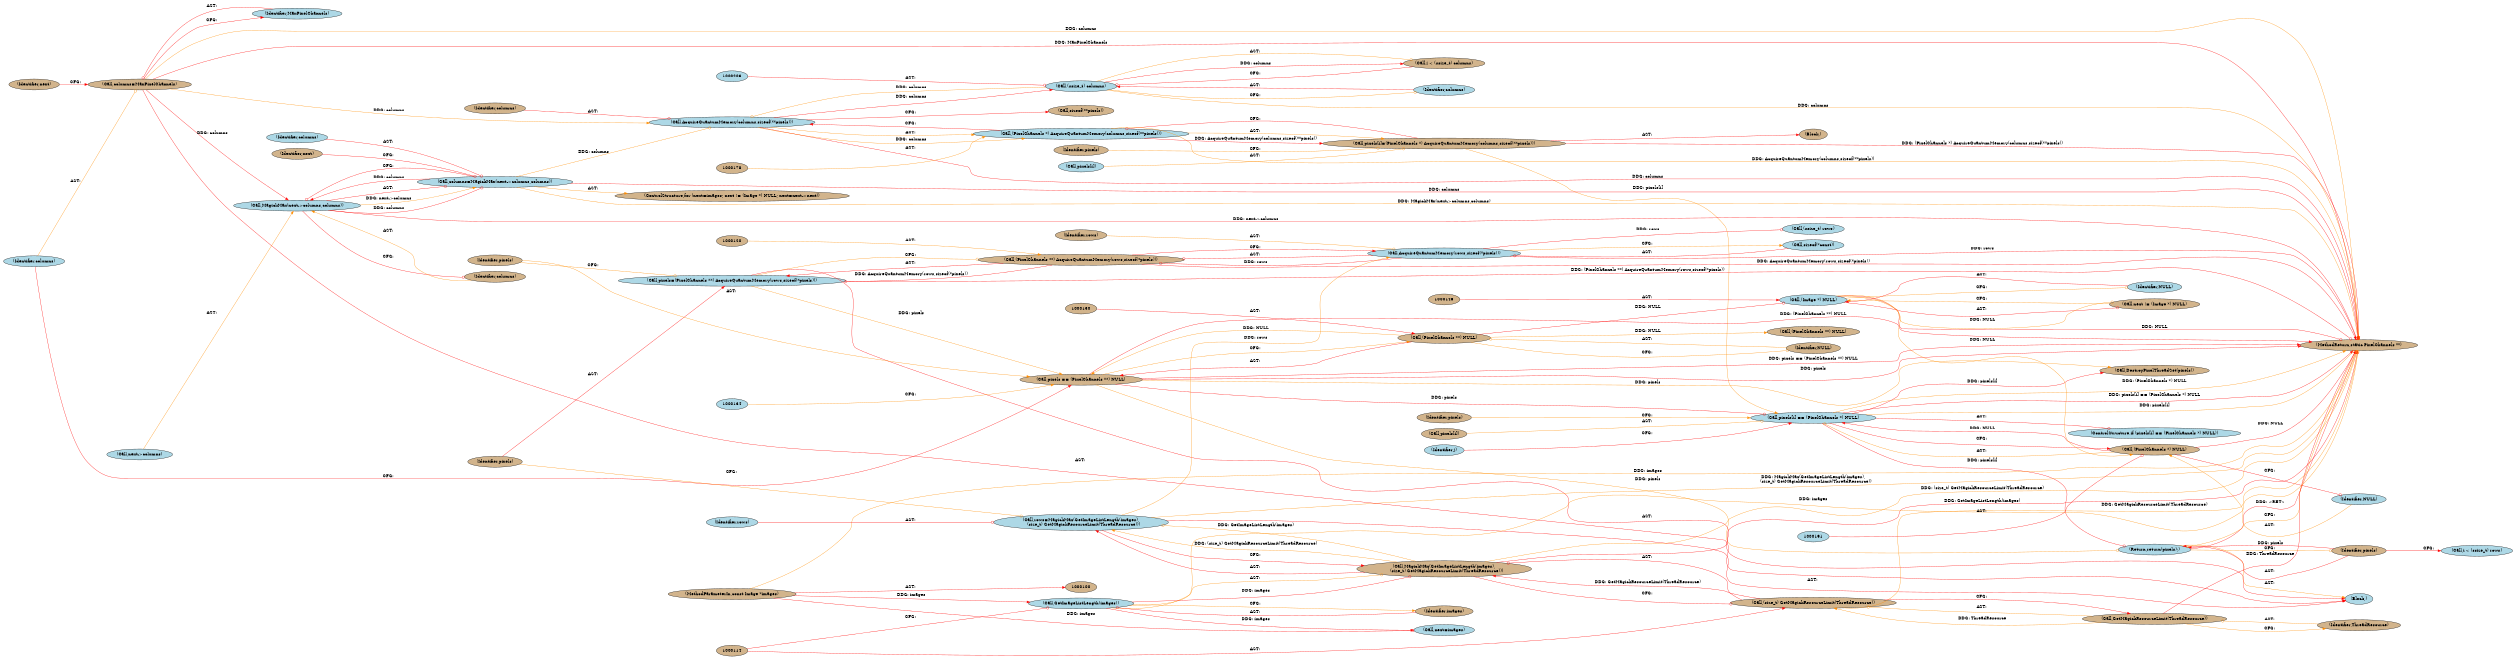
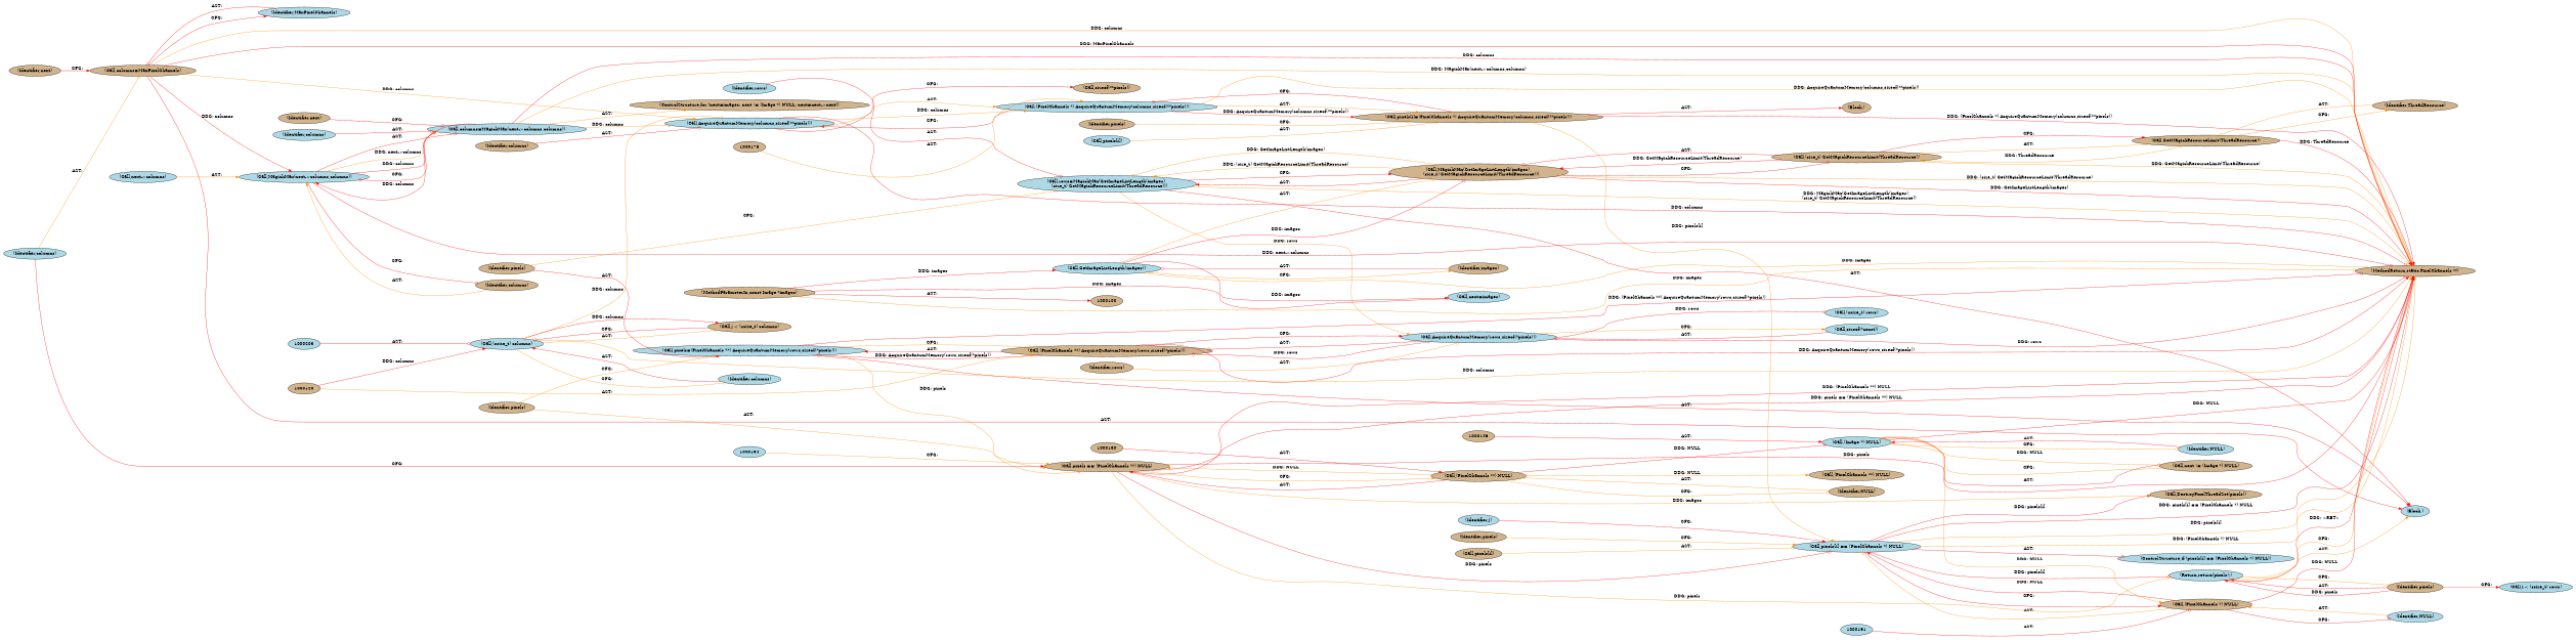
  digraph {
    rankdir=LR
    node [fillcolor=tan style=filled]
    edge [arrowhead=normal color=red]
    n1 [fillcolor=lightblue label="(Return,return(pixels);)"]
    n2 [label="(Identifier,pixels)"]
    n3 [fillcolor=lightblue label="(Block,)"]
    n4 [label="(MethodReturn,static PixelChannels **)"]
    n5 [fillcolor=lightblue label="(Call,i < (ssize_t) rows)"]
    n6 [fillcolor=lightblue label="(Call,pixels[i] == (PixelChannels *) NULL)"]
    n7 [label="(Call,(PixelChannels *) NULL)"]
    n8 [label="(Call,DestroyPixelThreadSet(pixels))"]
    n9 [fillcolor=lightblue label="(ControlStructure,if (pixels[i] == (PixelChannels *) NULL))"]
    n10 [fillcolor=lightblue label="(Identifier,NULL)"]
    n11 [label="(Call,pixels == (PixelChannels **) NULL)"]
    n12 [label="(Call,(PixelChannels **) NULL)"]
    n13 [fillcolor=lightblue label="(Call,(Image *) NULL)"]
    n14 [label="(Identifier,NULL)"]
    n15 [label="(Call,(PixelChannels **) NULL)"]
    n16 [fillcolor=lightblue label="(Call,pixels=(PixelChannels **) AcquireQuantumMemory(rows,sizeof(*pixels)))"]
    n17 [label="(Call,(PixelChannels **) AcquireQuantumMemory(rows,sizeof(*pixels)))"]
    n18 [fillcolor=lightblue label="(Call,AcquireQuantumMemory(rows,sizeof(*pixels)))"]
    n19 [fillcolor=lightblue label="(Call,(ssize_t) rows)"]
    n20 [fillcolor=lightblue label="(Call,sizeof(*const))"]
    n21 [fillcolor=lightblue label="(Call,rows=MagickMax(GetImageListLength(images),\n    (size_t) GetMagickResourceLimit(ThreadResource)))"]
    n22 [label="(Call,MagickMax(GetImageListLength(images),\n    (size_t) GetMagickResourceLimit(ThreadResource)))"]
    n23 [label="(Call,(size_t) GetMagickResourceLimit(ThreadResource))"]
    n24 [label="(Call,GetMagickResourceLimit(ThreadResource))"]
    n25 [fillcolor=lightblue label="(Call,GetImageListLength(images))"]
    n26 [label="(Identifier,images)"]
    n27 [fillcolor=lightblue label="(Call,next=images)"]
    n28 [label="(MethodParameterIn,const Image *images)"]
    1000100
    n30 [label="(Identifier,ThreadResource)"]
    n31 [fillcolor=lightblue label="(Identifier,NULL)"]
    n32 [label="(Call,next != (Image *) NULL)"]
    n33 [label="(Call,pixels[i]=(PixelChannels *) AcquireQuantumMemory(columns,sizeof(**pixels)))"]
    n34 [fillcolor=lightblue label="(Call,(PixelChannels *) AcquireQuantumMemory(columns,sizeof(**pixels)))"]
    n35 [label="(Block,)"]
    n36 [fillcolor=lightblue label="(Call,AcquireQuantumMemory(columns,sizeof(**pixels)))"]
    n37 [fillcolor=lightblue label="(Call,(ssize_t) columns)"]
    n38 [label="(Call,sizeof(**pixels))"]
    n39 [fillcolor=lightblue label="(Identifier,columns)"]
    n40 [label="(Call,j < (ssize_t) columns)"]
    n41 [fillcolor=lightblue label="(Call,columns=MagickMax(next->columns,columns))"]
    n42 [fillcolor=lightblue label="(Call,MagickMax(next->columns,columns))"]
    n43 [label="(ControlStructure,for (next=images; next != (Image *) NULL; next=next->next))"]
    n44 [label="(Identifier,columns)"]
    n45 [label="(Call,columns=MaxPixelChannels)"]
    n46 [fillcolor=lightblue label="(Identifier,MaxPixelChannels)"]
    n47 [fillcolor=lightblue label="(Identifier,columns)"]
    n48 [fillcolor=lightblue label="(Identifier,rows)"]
    n49 [label="(Identifier,next)"]
    n50 [label="(Identifier,next)"]
    n51 [fillcolor=lightblue label="(Identifier,j)"]
    n52 [fillcolor=lightblue label="(Call,next->columns)"]
    n53 [label="(Identifier,rows)"]
    n54 [label="(Identifier,columns)"]
    n55 [label="(Identifier,pixels)"]
    n56 [label="(Identifier,pixels)"]
    n57 [label="(Identifier,pixels)"]
    n58 [label="(Call,pixels[i])"]
    n59 [label="(Identifier,pixels)"]
    n60 [fillcolor=lightblue label="(Identifier,columns)"]
    n61 [fillcolor=lightblue label="(Call,pixels[i])"]
    1000134 [fillcolor=lightblue]
    1000120
-   1000114
    1000130
    1000178
    1000203 [fillcolor=lightblue]
    1000191 [fillcolor=lightblue]
    1000146
    n1 -> n2 [arrowhead=odot color=darkorange label="CFG: "]
    n1 -> n3 [color=darkorange label="AST: "]
    n1 -> n4 [label="DDG: <RET>"]
    n2 -> n1 [label="AST: "]
    n2 -> n1 [label="DDG: pixels"]
    n2 -> n5 [label="CFG: "]
    n4 -> n1 [arrowhead=odot color=darkorange label="CFG: "]
    n6 -> n1 [arrowhead=odot label="DDG: pixels[i]"]
    n6 -> n4 [label="DDG: pixels[i] == (PixelChannels *) NULL"]
    n6 -> n4 [arrowhead=odot color=darkorange label="DDG: pixels[i]"]
    n6 -> n4 [color=darkorange label="DDG: (PixelChannels *) NULL"]
    n6 -> n7 [label="CFG: "]
    n6 -> n8 [label="DDG: pixels[i]"]
    n6 -> n9 [arrowhead=odot label="AST: "]
    n7 -> n4 [label="DDG: NULL"]
    n7 -> n6 [arrowhead=odot color=darkorange label="AST: "]
    n7 -> n6 [label="DDG: NULL"]
    n7 -> n10 [arrowhead=odot label="CFG: "]
    n10 -> n7 [color=darkorange label="AST: "]
    n11 -> n1 [arrowhead=odot color=darkorange label="DDG: pixels"]
    n11 -> n4 [label="DDG: (PixelChannels **) NULL"]
    n11 -> n4 [label="DDG: pixels == (PixelChannels **) NULL"]
    n11 -> n4 [label="DDG: pixels"]
    n11 -> n6 [arrowhead=odot label="DDG: pixels"]
-   n11 -> n8 [color=darkorange label="DDG: pixels"]
+   n11 -> n8 [color=darkorange label="DDG: images"]
    n11 -> n12 [color=darkorange label="CFG: "]
    n12 -> n11 [label="AST: "]
    n12 -> n11 [color=darkorange label="DDG: NULL"]
    n12 -> n13 [arrowhead=odot label="DDG: NULL"]
    n12 -> n14 [arrowhead=odot color=darkorange label="CFG: "]
    n12 -> n15 [color=darkorange label="DDG: NULL"]
    n13 -> n4 [arrowhead=odot label="DDG: NULL"]
    n13 -> n7 [color=darkorange label="DDG: NULL"]
    n13 -> n31 [arrowhead=odot color=darkorange label="CFG: "]
    n13 -> n32 [arrowhead=odot label="AST: "]
    n13 -> n32 [arrowhead=odot color=darkorange label="DDG: NULL"]
    n14 -> n12 [arrowhead=odot color=darkorange label="AST: "]
    n16 -> n3 [label="AST: "]
    n16 -> n4 [arrowhead=odot label="DDG: (PixelChannels **) AcquireQuantumMemory(rows,sizeof(*pixels))"]
    n16 -> n11 [color=darkorange label="DDG: pixels"]
    n16 -> n17 [arrowhead=odot color=darkorange label="CFG: "]
    n17 -> n4 [label="DDG: AcquireQuantumMemory(rows,sizeof(*pixels))"]
    n17 -> n16 [label="AST: "]
    n17 -> n16 [arrowhead=odot label="DDG: AcquireQuantumMemory(rows,sizeof(*pixels))"]
    n17 -> n18 [label="CFG: "]
    n18 -> n4 [arrowhead=odot label="DDG: rows"]
    n18 -> n17 [arrowhead=odot label="AST: "]
    n18 -> n17 [arrowhead=odot label="DDG: rows"]
    n18 -> n19 [arrowhead=odot label="DDG: rows"]
    n18 -> n20 [color=darkorange label="CFG: "]
    n20 -> n18 [arrowhead=odot label="AST: "]
    n21 -> n3 [label="AST: "]
    n21 -> n4 [arrowhead=odot color=darkorange label="DDG: MagickMax(GetImageListLength(images),\n    (size_t) GetMagickResourceLimit(ThreadResource))"]
    n21 -> n18 [color=darkorange label="DDG: rows"]
    n21 -> n22 [label="CFG: "]
    n22 -> n4 [arrowhead=odot color=darkorange label="DDG: (size_t) GetMagickResourceLimit(ThreadResource)"]
    n22 -> n4 [label="DDG: GetImageListLength(images)"]
    n22 -> n21 [label="AST: "]
    n22 -> n21 [arrowhead=odot color=darkorange label="DDG: GetImageListLength(images)"]
    n22 -> n21 [color=darkorange label="DDG: (size_t) GetMagickResourceLimit(ThreadResource)"]
    n22 -> n23 [arrowhead=odot label="CFG: "]
    n23 -> n4 [arrowhead=odot color=darkorange label="DDG: GetMagickResourceLimit(ThreadResource)"]
    n23 -> n22 [arrowhead=odot label="AST: "]
    n23 -> n22 [label="DDG: GetMagickResourceLimit(ThreadResource)"]
    n23 -> n24 [label="CFG: "]
    n24 -> n4 [arrowhead=odot label="DDG: ThreadResource"]
    n24 -> n23 [arrowhead=odot color=darkorange label="AST: "]
    n24 -> n23 [color=darkorange label="DDG: ThreadResource"]
    n24 -> n30 [color=darkorange label="CFG: "]
    n25 -> n4 [arrowhead=odot color=darkorange label="DDG: images"]
    n25 -> n22 [arrowhead=odot color=darkorange label="AST: "]
    n25 -> n22 [arrowhead=odot label="DDG: images"]
    n25 -> n26 [color=darkorange label="CFG: "]
    n25 -> n27 [label="DDG: images"]
    n26 -> n25 [arrowhead=odot label="AST: "]
    n28 -> n4 [arrowhead=odot color=darkorange label="DDG: images"]
    n28 -> n25 [label="DDG: images"]
    n28 -> n27 [arrowhead=odot label="DDG: images"]
    n28 -> 1000100 [label="AST: "]
    n30 -> n24 [arrowhead=odot color=darkorange label="AST: "]
    n31 -> n13 [label="AST: "]
    n32 -> n13 [color=darkorange label="CFG: "]
    n33 -> n4 [label="DDG: (PixelChannels *) AcquireQuantumMemory(columns,sizeof(**pixels))"]
    n33 -> n6 [color=darkorange label="DDG: pixels[i]"]
    n33 -> n34 [arrowhead=odot label="CFG: "]
    n33 -> n35 [label="AST: "]
    n34 -> n4 [color=darkorange label="DDG: AcquireQuantumMemory(columns,sizeof(**pixels))"]
    n34 -> n33 [color=darkorange label="AST: "]
    n34 -> n33 [label="DDG: AcquireQuantumMemory(columns,sizeof(**pixels))"]
    n34 -> n36 [label="CFG: "]
    n36 -> n4 [arrowhead=odot label="DDG: columns"]
    n36 -> n34 [color=darkorange label="AST: "]
    n36 -> n34 [color=darkorange label="DDG: columns"]
-   n36 -> n37 [label="DDG: columns"]
+   1000120 -> n37 [label="DDG: columns"]
    n36 -> n38 [label="CFG: "]
    n37 -> n4 [color=darkorange label="DDG: columns"]
    n37 -> n36 [arrowhead=odot color=darkorange label="DDG: columns"]
    n37 -> n39 [arrowhead=odot color=darkorange label="CFG: "]
    n37 -> n40 [arrowhead=odot color=darkorange label="AST: "]
    n37 -> n40 [label="DDG: columns"]
    n39 -> n37 [label="AST: "]
    n40 -> n37 [arrowhead=odot label="CFG: "]
    n41 -> n4 [label="DDG: columns"]
    n41 -> n4 [arrowhead=odot color=darkorange label="DDG: MagickMax(next->columns,columns)"]
    n41 -> n36 [arrowhead=odot color=darkorange label="DDG: columns"]
    n41 -> n42 [arrowhead=odot label="CFG: "]
    n41 -> n42 [label="DDG: columns"]
    n41 -> n43 [color=darkorange label="AST: "]
    n42 -> n4 [arrowhead=odot label="DDG: next->columns"]
    n42 -> n41 [arrowhead=odot label="AST: "]
    n42 -> n41 [color=darkorange label="DDG: next->columns"]
    n42 -> n41 [arrowhead=odot label="DDG: columns"]
    n42 -> n44 [arrowhead=odot label="CFG: "]
    n44 -> n42 [color=darkorange label="AST: "]
    n45 -> n3 [label="AST: "]
    n45 -> n4 [arrowhead=odot color=darkorange label="DDG: columns"]
    n45 -> n4 [arrowhead=odot label="DDG: MaxPixelChannels"]
    n45 -> n36 [color=darkorange label="DDG: columns"]
    n45 -> n42 [label="DDG: columns"]
    n45 -> n46 [label="CFG: "]
    n46 -> n45 [arrowhead=odot label="AST: "]
    n47 -> n11 [label="CFG: "]
    n47 -> n45 [arrowhead=odot color=darkorange label="AST: "]
    n48 -> n21 [arrowhead=odot label="AST: "]
    n49 -> n41 [arrowhead=odot label="CFG: "]
    n50 -> n45 [label="CFG: "]
    n51 -> n6 [label="CFG: "]
    n52 -> n42 [color=darkorange label="AST: "]
    n53 -> n18 [arrowhead=odot color=darkorange label="AST: "]
    n54 -> n36 [arrowhead=odot label="AST: "]
    n55 -> n16 [label="AST: "]
    n55 -> n21 [arrowhead=odot color=darkorange label="CFG: "]
    n56 -> n6 [color=darkorange label="CFG: "]
    n57 -> n33 [arrowhead=odot color=darkorange label="CFG: "]
    n58 -> n6 [arrowhead=odot color=darkorange label="AST: "]
    n59 -> n11 [color=darkorange label="AST: "]
    n59 -> n16 [arrowhead=odot color=darkorange label="CFG: "]
    n60 -> n41 [arrowhead=odot label="AST: "]
    n61 -> n33 [arrowhead=odot color=darkorange label="AST: "]
    1000134 -> n11 [color=darkorange label="CFG: "]
    1000120 -> n17 [color=darkorange label="AST: "]
-   1000114 -> n23 [label="AST: "]
-   1000114 -> n25 [arrowhead=odot label="CFG: "]
    1000130 -> n12 [label="AST: "]
    1000178 -> n34 [color=darkorange label="AST: "]
    1000203 -> n37 [arrowhead=odot label="AST: "]
    1000191 -> n7 [arrowhead=odot label="AST: "]
    1000146 -> n13 [label="AST: "]
  }
